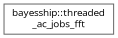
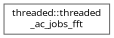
  digraph {
    rankdir=LR
    fontname="Open Sans"
-   n1 [color=grey40 fillcolor=white fontname="Open Sans" fontsize=10 height=0.2 label="bayesship::threaded\l_ac_jobs_fft" shape=box style=filled width=0.4]
+   n1 [color=grey40 fillcolor=white fontname="Open Sans" fontsize=10 height=0.2 label="threaded::threaded\l_ac_jobs_fft" shape=box style=filled width=0.4]
  }
